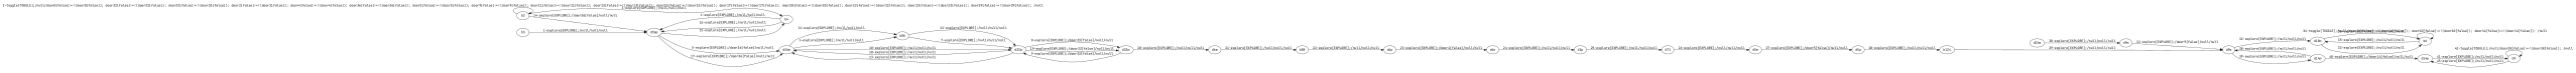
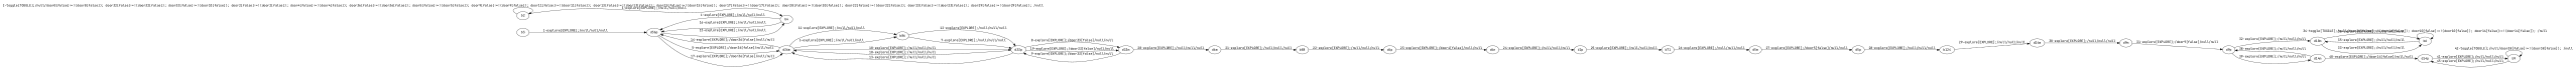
  digraph {
    fontname="JetBrains Mono"
    rankdir=LR
    node [fontname="JetBrains Mono"]
    edge [fontname="JetBrains Mono"]
    b3
    d36p
    b2
    b4
    d36m
    b86
    d33p
    d33m
    d6m
    b88
    d4p
    d4m
    d2p
    b71
    d5m
    d5p
    b124
    d24m
    d9m
    d9p
    d10m
    d14m
    b6
    d14p
    b9
    b3 -> d36p [label="1-explore[EXPLORE];/null/null/null"]
    d36p -> b4 [label="15-explore[EXPLORE];/null/null/null"]
    d36p -> d36m [label="5-explore[EXPLORE];/door36[false]/null/null"]
    d36p -> d36m [label="17-explore[EXPLORE];/door36[false]/null/null"]
    b2 -> b2 [label="2-toggle[TOGGLE];/null/door0[false]:=!(door0[false]); door32[false]:=!(door32[false]); door33[false]:=!(door33[false]); door2[false]:=!(door2[false]); door4[false]:=!(door4[false]); door36[false]:=!(door36[false]); door5[false]:=!(door5[false]); door9[false]:=!(door9[false]); door11[false]:=!(door11[false]); door13[false]:=!(door13[false]); door15[false]:=!(door15[false]); door17[false]:=!(door17[false]); door20[false]:=!(door20[false]); door22[false]:=!(door22[false]); door23[false]:=!(door23[false]); door29[false]:=!(door29[false]); /null"]
    b2 -> b4 [label="3-explore[EXPLORE];/null/null/null"]
    b4 -> d36p [label="4-explore[EXPLORE];/null/null/null"]
    b4 -> d36p [label="16-explore[EXPLORE];/null/null/null"]
-   b2 -> d36p [label="14-explore[EXPLORE];/door36[false]/null/null"]
+   d36m -> d36p [label="14-explore[EXPLORE];/door36[false]/null/null"]
    d36m -> b86 [label="6-explore[EXPLORE];/null/null/null"]
    d36m -> b86 [label="11-explore[EXPLORE];/null/null/null"]
    d36m -> d33p [label="18-explore[EXPLORE];/null/null/null"]
    b86 -> d33p [label="7-explore[EXPLORE];/null/null/null"]
    b86 -> d33p [label="12-explore[EXPLORE];/null/null/null"]
    d33p -> d36m [label="10-explore[EXPLORE];/null/null/null"]
    d33p -> d36m [label="13-explore[EXPLORE];/null/null/null"]
    d33p -> d33m [label="8-explore[EXPLORE];/door33[false]/null/null"]
    d33p -> d33m [label="19-explore[EXPLORE];/door33[false]/null/null"]
    d33m -> d33p [label="9-explore[EXPLORE];/door33[false]/null/null"]
    d33m -> d6m [label="20-explore[EXPLORE];/null/null/null"]
    d6m -> b88 [label="21-explore[EXPLORE];/null/null/null"]
    b88 -> d4p [label="22-explore[EXPLORE];/null/null/null"]
    d4p -> d4m [label="23-explore[EXPLORE];/door4[false]/null/null"]
    d4m -> d2p [label="24-explore[EXPLORE];/null/null/null"]
    d2p -> b71 [label="25-explore[EXPLORE];/null/null/null"]
    b71 -> d5m [label="26-explore[EXPLORE];/null/null/null"]
    d5m -> d5p [label="27-explore[EXPLORE];/door5[false]/null/null"]
    d5p -> b124 [label="28-explore[EXPLORE];/null/null/null"]
-   b124 -> d9p [label="29-explore[EXPLORE];/null/null/null"]
+   b124 -> d24m [label="29-explore[EXPLORE];/null/null/null"]
    d24m -> d9m [label="30-explore[EXPLORE];/null/null/null"]
    d9m -> d9p [label="31-explore[EXPLORE];/door9[false]/null/null"]
    d9p -> d10m [label="32-explore[EXPLORE];/null/null/null"]
    d9p -> d14m [label="39-explore[EXPLORE];/null/null/null"]
    d10m -> b6 [label="33-explore[EXPLORE];/null/null/null"]
    d10m -> b6 [label="36-explore[EXPLORE];/null/null/null"]
    d14m -> d9p [label="38-explore[EXPLORE];/null/null/null"]
    d14m -> d14p [label="40-explore[EXPLORE];/door14[false]/null/null"]
    b6 -> d10m [label="35-explore[EXPLORE];/null/null/null"]
    b6 -> b6 [label="34-toggle[TOGGLE];/null/door16[false]:=!(door16[false]); door10[false]:=!(door10[false]); door14[false]:=!(door14[false]); /null"]
    d14p -> b9 [label="41-explore[EXPLORE];/null/null/null"]
    b9 -> d14p [label="45-explore[EXPLORE];/null/null/null"]
    b9 -> b9 [label="42-toggle[TOGGLE];/null/door38[false]:=!(door38[false]); /null"]
  }
